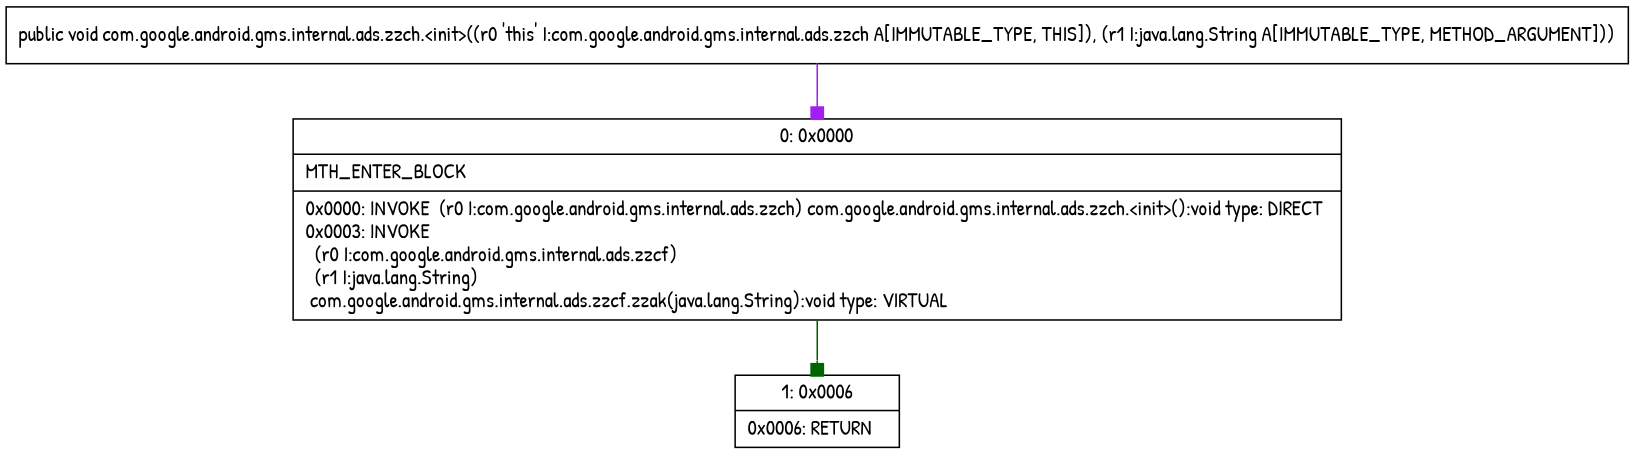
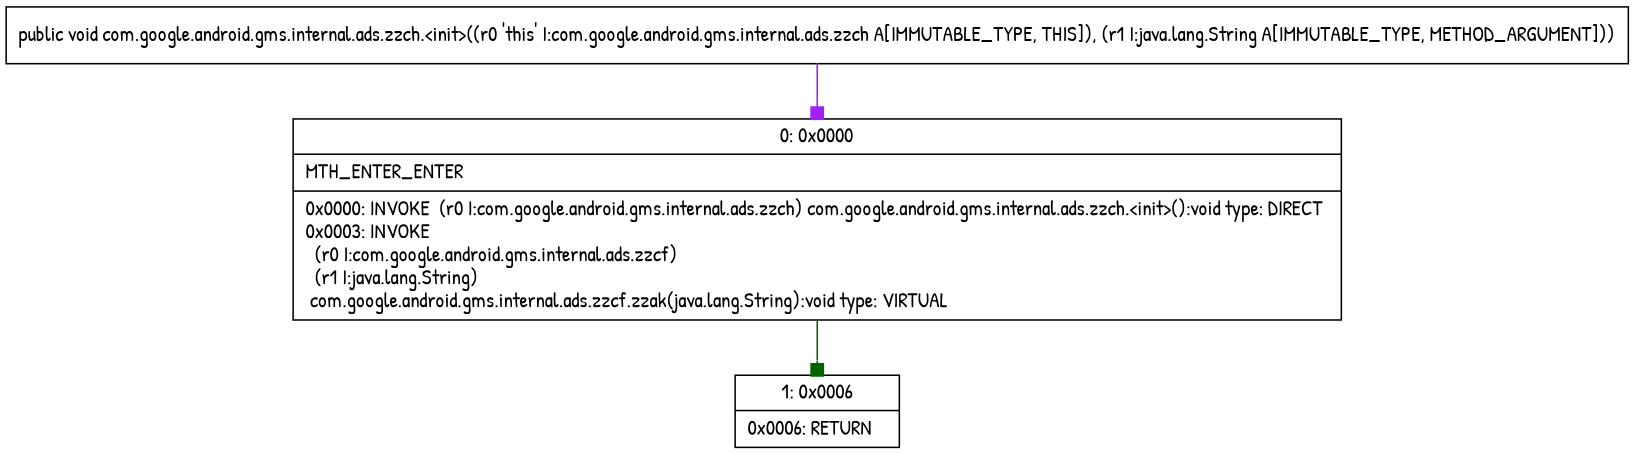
  digraph {
    fontname="Patrick Hand"
    node [shape=record fontname="Patrick Hand"]
    edge [style=solid arrowhead=box fontname="Patrick Hand"]
-   n1 [label="{0\:\ 0x0000|MTH_ENTER_BLOCK\l|0x0000: INVOKE  (r0 I:com.google.android.gms.internal.ads.zzch) com.google.android.gms.internal.ads.zzch.\<init\>():void type: DIRECT \l0x0003: INVOKE  \l  (r0 I:com.google.android.gms.internal.ads.zzcf)\l  (r1 I:java.lang.String)\l com.google.android.gms.internal.ads.zzcf.zzak(java.lang.String):void type: VIRTUAL \l}"]
+   n1 [label="{0\:\ 0x0000|MTH_ENTER_ENTER\l|0x0000: INVOKE  (r0 I:com.google.android.gms.internal.ads.zzch) com.google.android.gms.internal.ads.zzch.\<init\>():void type: DIRECT \l0x0003: INVOKE  \l  (r0 I:com.google.android.gms.internal.ads.zzcf)\l  (r1 I:java.lang.String)\l com.google.android.gms.internal.ads.zzcf.zzak(java.lang.String):void type: VIRTUAL \l}"]
    n2 [label="{1\:\ 0x0006|0x0006: RETURN   \l}"]
    n3 [label="{public void com.google.android.gms.internal.ads.zzch.\<init\>((r0 'this' I:com.google.android.gms.internal.ads.zzch A[IMMUTABLE_TYPE, THIS]), (r1 I:java.lang.String A[IMMUTABLE_TYPE, METHOD_ARGUMENT])) }"]
    n1 -> n2 [color=darkgreen]
    n3 -> n1 [color=purple]
  }
